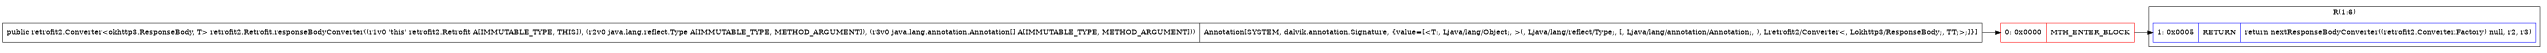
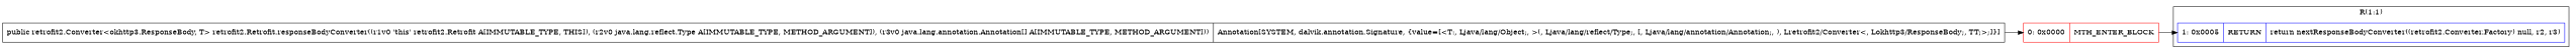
  digraph {
    rankdir=LR
    node [shape=record]
    n1 [color=blue label="{1\:\ 0x0005|RETURN\l|return nextResponseBodyConverter((retrofit2.Converter.Factory) null, r2, r3)\l}"]
    n2 [color=red label="{0\:\ 0x0000|MTH_ENTER_BLOCK\l}"]
    n3 [label="{public retrofit2.Converter\<okhttp3.ResponseBody, T\> retrofit2.Retrofit.responseBodyConverter((r1v0 'this' retrofit2.Retrofit A[IMMUTABLE_TYPE, THIS]), (r2v0 java.lang.reflect.Type A[IMMUTABLE_TYPE, METHOD_ARGUMENT]), (r3v0 java.lang.annotation.Annotation[] A[IMMUTABLE_TYPE, METHOD_ARGUMENT]))  | Annotation[SYSTEM, dalvik.annotation.Signature, \{value=[\<T:, Ljava\/lang\/Object;, \>(, Ljava\/lang\/reflect\/Type;, [, Ljava\/lang\/annotation\/Annotation;, ), Lretrofit2\/Converter\<, Lokhttp3\/ResponseBody;, TT;\>;]\}]\l}"]
    subgraph cluster_1 {
-     label="R(1:6)"
+     label="R(1:1)"
      n1
    }
    n2 -> n1
    n3 -> n2
  }
